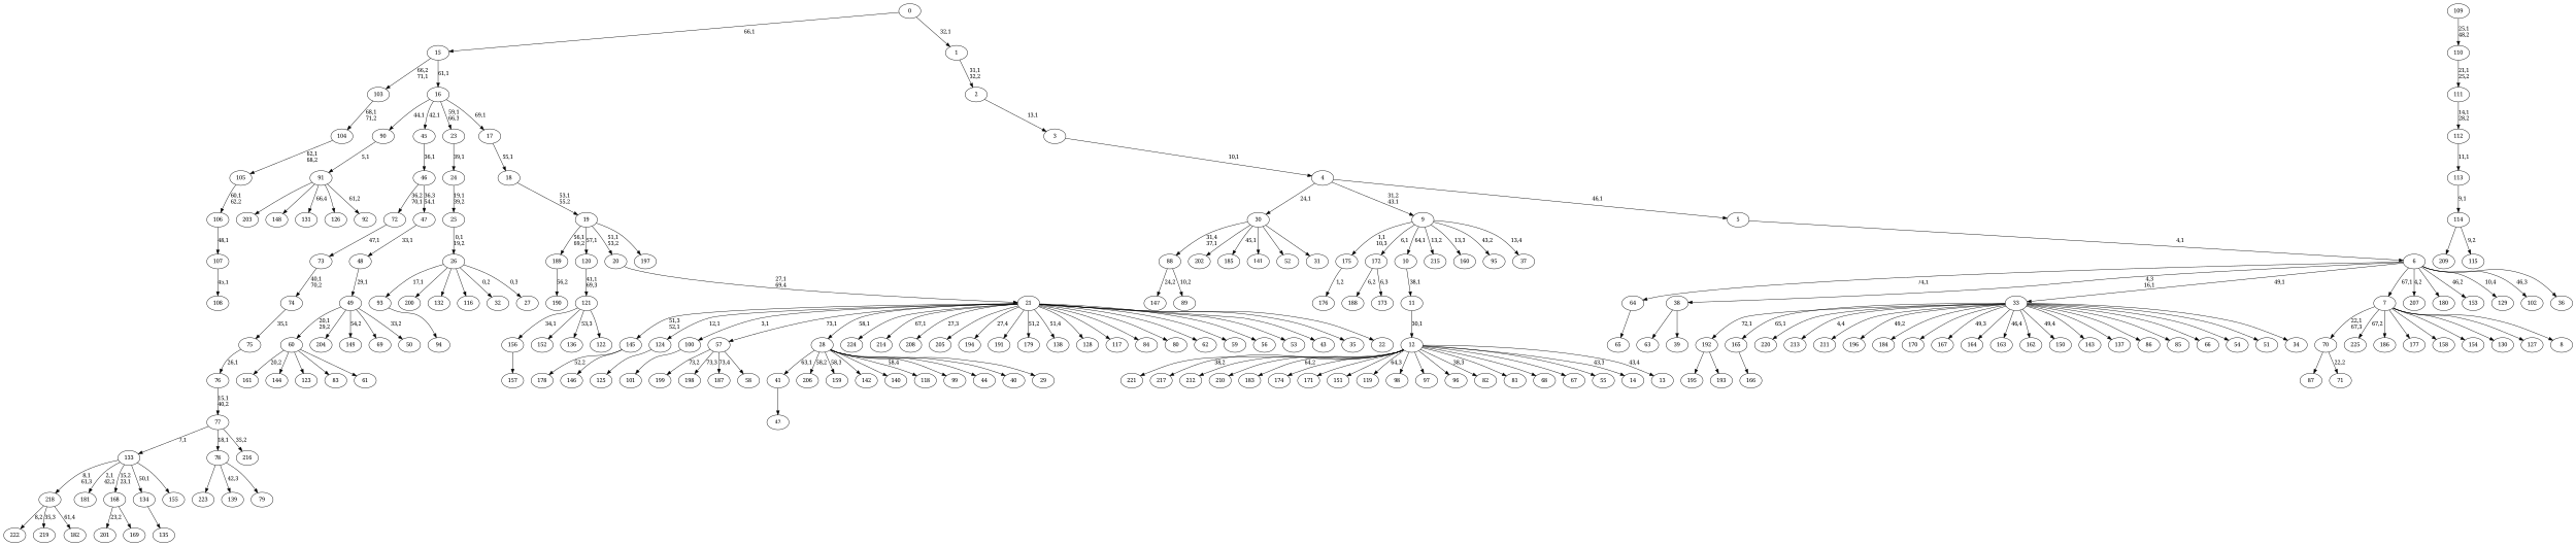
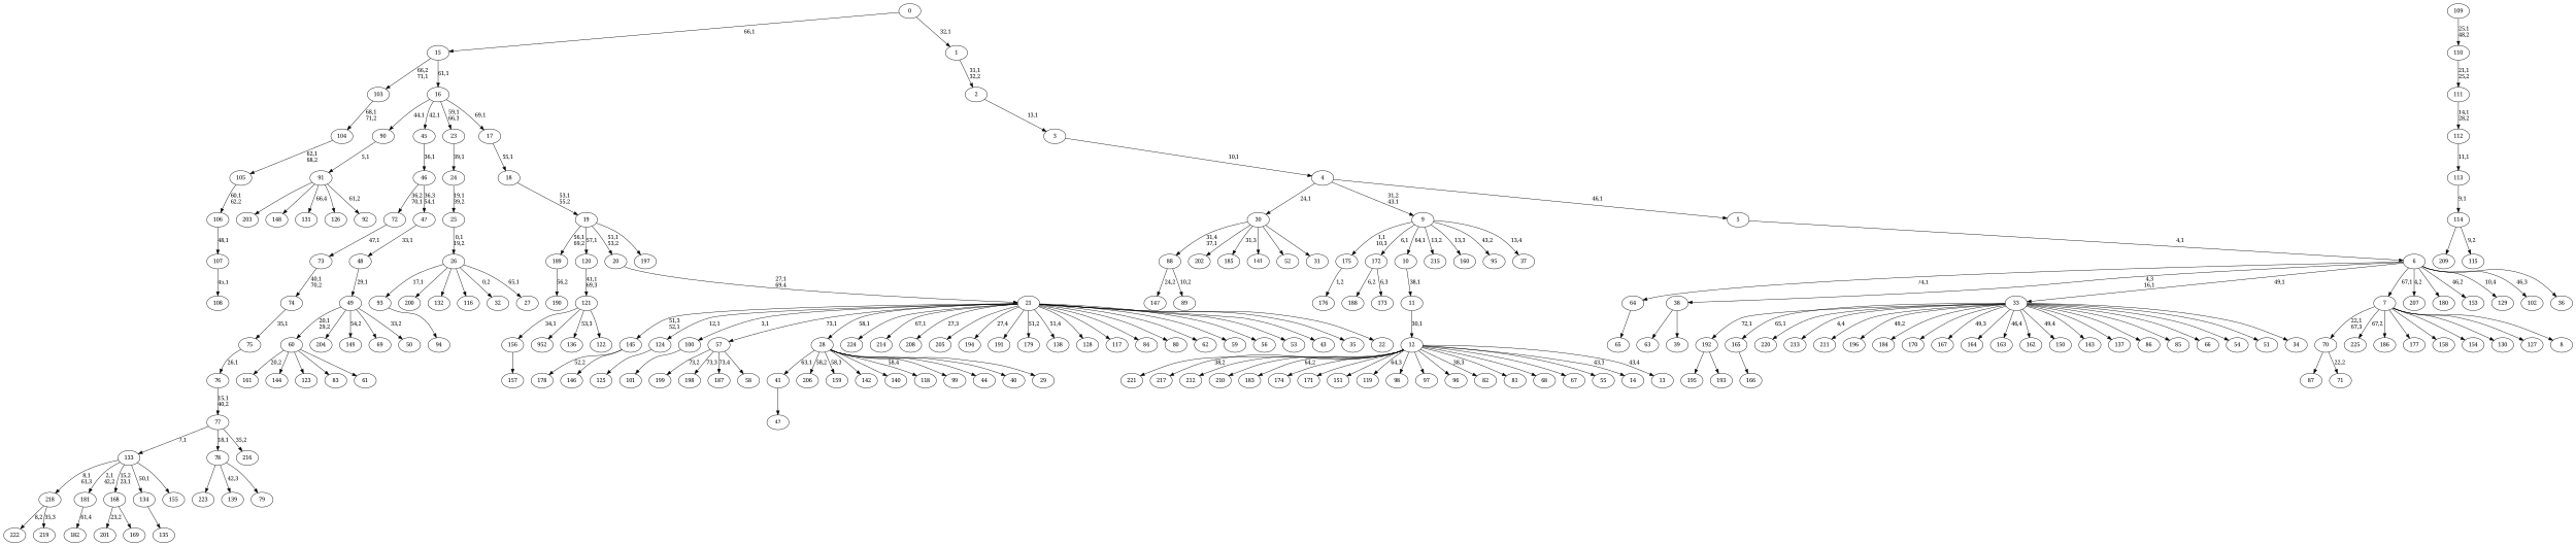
  digraph {
    fontname="Noto Serif"
    node [fontname="Noto Serif"]
    edge [fontname="Noto Serif"]
    218
    222
    219
    192
    195
    193
    189
    190
    181
    182
    175
    176
    172
    188
    173
    168
    201
    169
    165
    166
    156
    157
    145
    178
    146
    134
    135
    133
    155
    124
    125
    121
-   152
+   152 [label=952]
    136
    122
    120
    114
    209
    115
    113
    112
    111
    110
    109
    107
    108
    106
    105
    104
    103
    100
    101
    93
    94
    91
    203
    148
    131
    126
    92
    90
    88
    147
    89
    78
    223
    139
    79
    77
    216
    76
    75
    74
    73
    72
    70
    87
    71
    64
    65
    60
    161
    144
    123
    83
    61
    57
    199
    198
    187
    58
    49
    204
    149
    69
    50
    48
    47
    46
    45
    41
    42
    38
    63
    39
    33
    220
    213
    211
    196
    184
    170
    167
    164
    163
    162
    150
    143
    137
    86
    85
    66
    54
    51
    34
    30
    202
    185
    141
    52
    31
    28
    206
    159
    142
    140
    118
    99
    44
    40
    29
    26
    200
    132
    116
    32
    27
    25
    24
    23
    21
    224
    214
    208
    205
    194
    191
    179
    138
    128
    117
    84
    80
    62
    59
    56
    53
    43
    35
    22
    20
    19
    197
    18
    17
    16
    15
    12
    221
    217
    212
    210
    183
    174
    171
    151
    119
    98
    97
    96
    82
    81
    68
    67
    55
    14
    13
    11
    10
    9
    215
    160
    95
    37
    7
    225
    186
    177
    158
    154
    130
    127
    8
    6
    207
    180
    153
    129
    102
    36
    5
    4
    3
    2
    1
    0
    218 -> 222 [label="8,2"]
    218 -> 219 [label="35,3"]
    192 -> 195
    192 -> 193
    189 -> 190 [label="56,2"]
-   218 -> 182 [label="61,4"]
+   181 -> 182 [label="61,4"]
    175 -> 176 [label="1,2"]
    172 -> 188 [label="6,2"]
    172 -> 173 [label="6,3"]
    168 -> 201 [label="23,2"]
    168 -> 169
    165 -> 166
    156 -> 157
    145 -> 178 [label="52,2"]
    145 -> 146
    134 -> 135
    133 -> 218 [label="8,1\n61,3"]
    133 -> 181 [label="2,1\n42,2"]
    133 -> 168 [label="15,2\n23,1"]
    133 -> 134 [label="50,1"]
    133 -> 155
    124 -> 125
    121 -> 156 [label="34,1"]
    121 -> 152
    121 -> 136 [label="53,3"]
    121 -> 122
    120 -> 121 [label="41,1\n69,3"]
    114 -> 209
    114 -> 115 [label="9,2"]
    113 -> 114 [label="9,1"]
    112 -> 113 [label="11,1"]
    111 -> 112 [label="14,1\n28,2"]
    110 -> 111 [label="21,1\n25,2"]
    109 -> 110 [label="25,1\n48,2"]
    107 -> 108 [label="45,1"]
    106 -> 107 [label="48,1"]
    105 -> 106 [label="60,1\n62,2"]
    104 -> 105 [label="62,1\n68,2"]
    103 -> 104 [label="68,1\n71,2"]
    100 -> 101
    93 -> 94
    91 -> 203
    91 -> 148
    91 -> 131 [label="66,4"]
    91 -> 126
    91 -> 92 [label="61,2"]
    90 -> 91 [label="5,1"]
    88 -> 147 [label="24,2"]
    88 -> 89 [label="10,2"]
    78 -> 223
    78 -> 139 [label="42,3"]
    78 -> 79
    77 -> 133 [label="7,1"]
    77 -> 78 [label="18,1"]
    77 -> 216 [label="35,2"]
    76 -> 77 [label="15,1\n40,2"]
    75 -> 76 [label="26,1"]
    74 -> 75 [label="35,1"]
    73 -> 74 [label="40,1\n70,2"]
    72 -> 73 [label="47,1"]
    70 -> 87
    70 -> 71 [label="22,2"]
    64 -> 65
    60 -> 161 [label="20,2"]
    60 -> 144
    60 -> 123
    60 -> 83
    60 -> 61
    57 -> 199 [label="73,2"]
    57 -> 198 [label="73,3"]
    57 -> 187 [label="73,4"]
    57 -> 58
    49 -> 60 [label="20,1\n29,2"]
    49 -> 204
    49 -> 149 [label="54,2"]
    49 -> 69
    49 -> 50 [label="33,2"]
    48 -> 49 [label="29,1"]
    47 -> 48 [label="33,1"]
    46 -> 72 [label="36,2\n70,1"]
    46 -> 47 [label="36,3\n54,1"]
    45 -> 46 [label="36,1"]
    41 -> 42
    38 -> 63
    38 -> 39
    33 -> 192 [label="72,1"]
    33 -> 165 [label="65,1"]
    33 -> 220
    33 -> 213 [label="4,4"]
    33 -> 211
    33 -> 196 [label="49,2"]
    33 -> 184
    33 -> 170
    33 -> 167 [label="49,3"]
    33 -> 164
    33 -> 163 [label="46,4"]
    33 -> 162
    33 -> 150 [label="49,4"]
    33 -> 143
    33 -> 137
    33 -> 86
    33 -> 85
    33 -> 66
    33 -> 54
    33 -> 51
    33 -> 34
    30 -> 88 [label="31,4\n37,1"]
    30 -> 202
-   30 -> 185 [label="45,1"]
+   30 -> 185 [label="31,3"]
    30 -> 141
    30 -> 52
    30 -> 31
    28 -> 41 [label="63,1"]
    28 -> 206 [label="58,2"]
    28 -> 159 [label="58,3"]
    28 -> 142
    28 -> 140
    28 -> 118 [label="58,4"]
    28 -> 99
    28 -> 44
    28 -> 40
    28 -> 29
    26 -> 93 [label="17,1"]
    26 -> 200
    26 -> 132
    26 -> 116
    26 -> 32 [label="0,2"]
-   26 -> 27 [label="0,3"]
+   26 -> 27 [label="65,1"]
    25 -> 26 [label="0,1\n19,2"]
    24 -> 25 [label="19,1\n39,2"]
    23 -> 24 [label="39,1"]
    21 -> 145 [label="51,3\n52,1"]
    21 -> 124 [label="12,1"]
    21 -> 100 [label="3,1"]
    21 -> 57 [label="73,1"]
    21 -> 28 [label="58,1"]
    21 -> 224
    21 -> 214 [label="67,1"]
    21 -> 208 [label="27,3"]
    21 -> 205
    21 -> 194 [label="27,4"]
    21 -> 191
    21 -> 179 [label="51,2"]
    21 -> 138 [label="51,4"]
    21 -> 128
    21 -> 117
    21 -> 84
    21 -> 80
    21 -> 62
    21 -> 59
    21 -> 56
    21 -> 53
    21 -> 43
    21 -> 35
    21 -> 22
    20 -> 21 [label="27,1\n69,4"]
    19 -> 189 [label="56,1\n69,2"]
    19 -> 120 [label="57,1"]
    19 -> 20 [label="51,1\n53,2"]
    19 -> 197
    18 -> 19 [label="53,1\n55,2"]
    17 -> 18 [label="55,1"]
    16 -> 90 [label="44,1"]
    16 -> 45 [label="42,1"]
    16 -> 23 [label="59,1\n66,3"]
    16 -> 17 [label="69,1"]
    15 -> 103 [label="66,2\n71,1"]
    15 -> 16 [label="61,1"]
    12 -> 221
    12 -> 217 [label="38,2"]
    12 -> 212
    12 -> 210
    12 -> 183 [label="64,2"]
    12 -> 174
    12 -> 171
    12 -> 151
    12 -> 119 [label="64,3"]
    12 -> 98
    12 -> 97
    12 -> 96
    12 -> 82 [label="38,3"]
    12 -> 81
    12 -> 68
    12 -> 67
    12 -> 55
    12 -> 14 [label="43,3"]
    12 -> 13 [label="43,4"]
    11 -> 12 [label="30,1"]
    10 -> 11 [label="38,1"]
    9 -> 175 [label="1,1\n10,3"]
    9 -> 172 [label="6,1"]
    9 -> 10 [label="64,1"]
    9 -> 215 [label="13,2"]
    9 -> 160 [label="13,3"]
    9 -> 95 [label="43,2"]
    9 -> 37 [label="13,4"]
    7 -> 70 [label="22,1\n67,3"]
    7 -> 225 [label="67,2"]
    7 -> 186
    7 -> 177
    7 -> 158
    7 -> 154
    7 -> 130
    7 -> 127
    7 -> 8
    6 -> 64 [label="74,1"]
    6 -> 38 [label="4,3\n16,1"]
    6 -> 33 [label="49,1"]
    6 -> 7 [label="67,1"]
    6 -> 207 [label="4,2"]
    6 -> 180
    6 -> 153 [label="46,2"]
    6 -> 129 [label="10,4"]
    6 -> 102 [label="46,3"]
    6 -> 36
    5 -> 6 [label="4,1"]
    4 -> 30 [label="24,1"]
    4 -> 9 [label="31,2\n43,1"]
    4 -> 5 [label="46,1"]
    3 -> 4 [label="10,1"]
    2 -> 3 [label="13,1"]
    1 -> 2 [label="31,1\n32,2"]
    0 -> 15 [label="66,1"]
    0 -> 1 [label="32,1"]
  }
